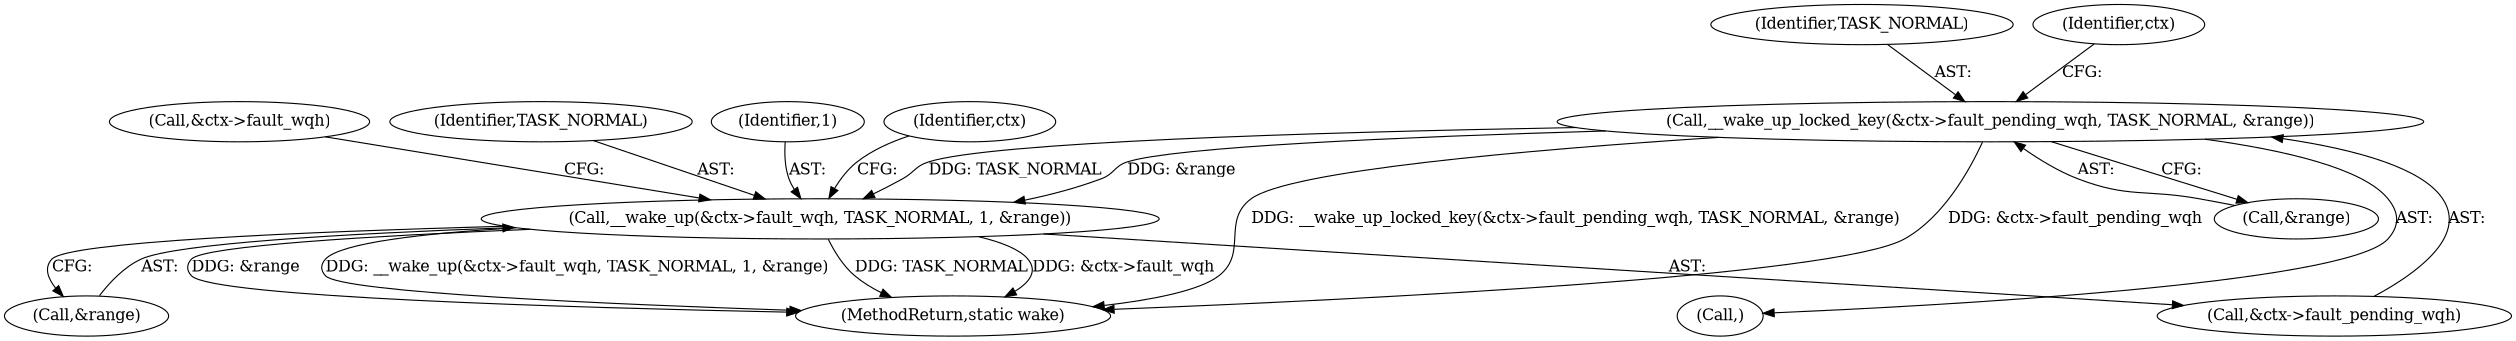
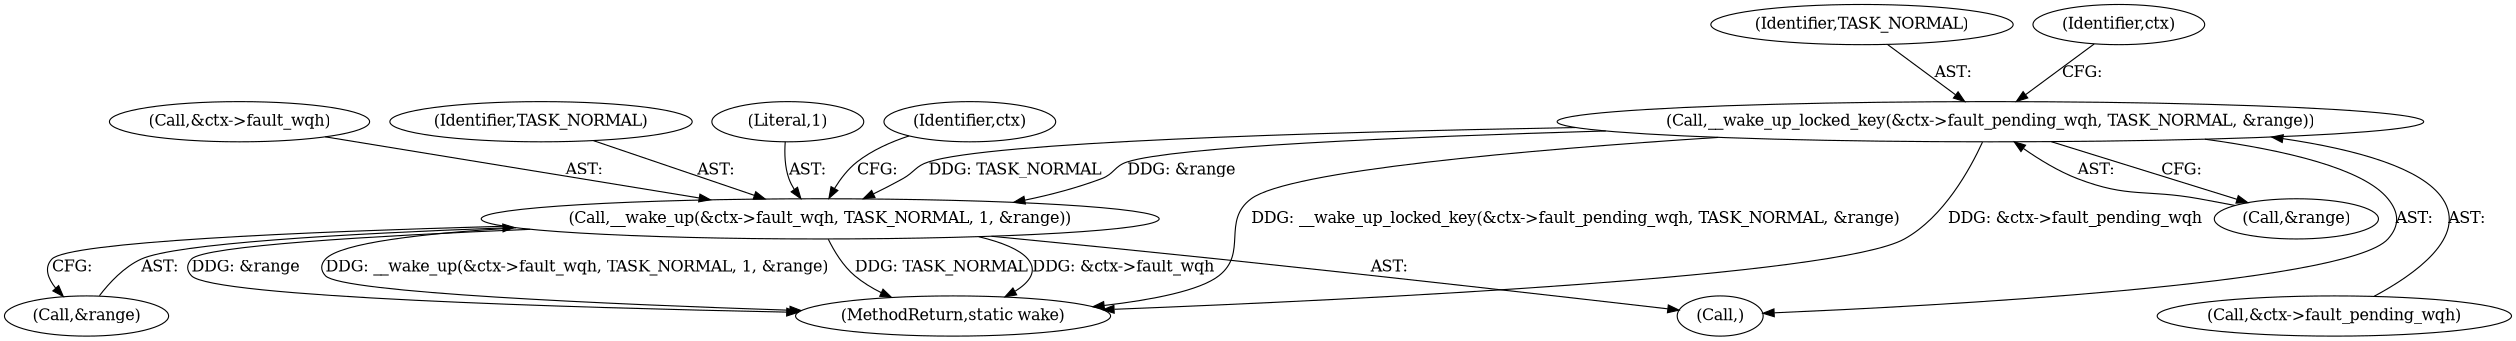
  digraph {
    n1 [label="(Call,__wake_up_locked_key(&ctx->fault_pending_wqh, TASK_NORMAL, &range))"]
    n2 [label="(Call,__wake_up(&ctx->fault_wqh, TASK_NORMAL, 1, &range))"]
    n3 [label="(Call,)"]
    n4 [label="(Call,&range)"]
    n5 [label="(MethodReturn,static wake)"]
    n6 [label="(Call,&range)"]
    n7 [label="(Call,&ctx->fault_pending_wqh)"]
    n8 [label="(Identifier,TASK_NORMAL)"]
    n9 [label="(Identifier,ctx)"]
    n10 [label="(Call,&ctx->fault_wqh)"]
    n11 [label="(Identifier,TASK_NORMAL)"]
-   n12 [label="(Identifier,1)"]
+   n12 [label="(Literal,1)"]
    n13 [label="(Identifier,ctx)"]
    n1 -> n2 [label="DDG: TASK_NORMAL"]
    n1 -> n2 [label="DDG: &range"]
    n1 -> n3 [label="AST: "]
    n1 -> n4 [label="CFG: "]
    n1 -> n5 [label="DDG: &ctx->fault_pending_wqh"]
    n1 -> n5 [label="DDG: __wake_up_locked_key(&ctx->fault_pending_wqh, TASK_NORMAL, &range)"]
-   n2 -> n7 [label="AST: "]
+   n2 -> n3 [label="AST: "]
    n2 -> n5 [label="DDG: &range"]
    n2 -> n5 [label="DDG: __wake_up(&ctx->fault_wqh, TASK_NORMAL, 1, &range)"]
    n2 -> n5 [label="DDG: TASK_NORMAL"]
    n2 -> n5 [label="DDG: &ctx->fault_wqh"]
    n2 -> n6 [label="CFG: "]
    n4 -> n1 [label="AST: "]
    n6 -> n2 [label="AST: "]
    n7 -> n1 [label="AST: "]
    n8 -> n1 [label="AST: "]
    n9 -> n1 [label="CFG: "]
-   n10 -> n2 [label="CFG: "]
+   n10 -> n2 [label="AST: "]
    n11 -> n2 [label="AST: "]
    n12 -> n2 [label="AST: "]
    n13 -> n2 [label="CFG: "]
  }
